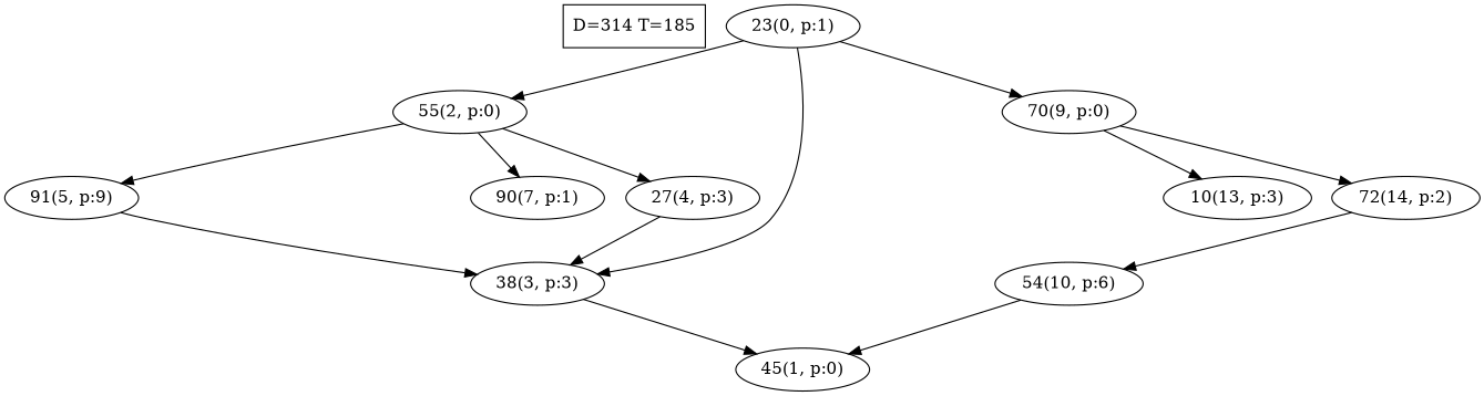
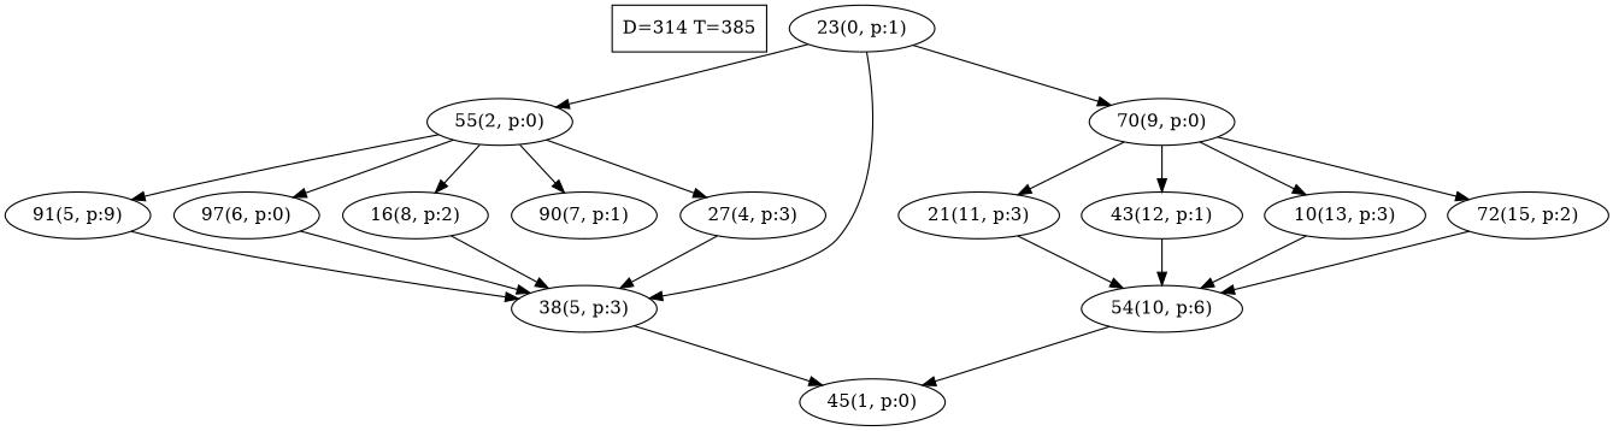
  digraph {
-   n1 [label="D=314 T=185" shape=box]
+   n1 [label="D=314 T=385" shape=box]
    n2 [label="23(0, p:1)"]
    n3 [label="55(2, p:0)"]
    n4 [label="70(9, p:0)"]
-   n5 [label="38(3, p:3)"]
+   n5 [label="38(5, p:3)"]
    n6 [label="27(4, p:3)"]
    n7 [label="91(5, p:9)"]
+   n8 [label="97(6, p:0)"]
    n9 [label="90(7, p:1)"]
+   n10 [label="16(8, p:2)"]
+   n11 [label="21(11, p:3)"]
+   n12 [label="43(12, p:1)"]
    n13 [label="10(13, p:3)"]
-   n14 [label="72(14, p:2)"]
+   n14 [label="72(15, p:2)"]
    n15 [label="45(1, p:0)"]
    n16 [label="54(10, p:6)"]
    n2 -> n3
    n2 -> n4
    n2 -> n5
    n3 -> n6
    n3 -> n7
+   n3 -> n8
    n3 -> n9
+   n3 -> n10
+   n4 -> n11
+   n4 -> n12
    n4 -> n13
    n4 -> n14
    n5 -> n15
    n6 -> n5
    n7 -> n5
+   n8 -> n5
+   n10 -> n5
+   n11 -> n16
+   n12 -> n16
+   n13 -> n16
    n14 -> n16
    n16 -> n15
  }
